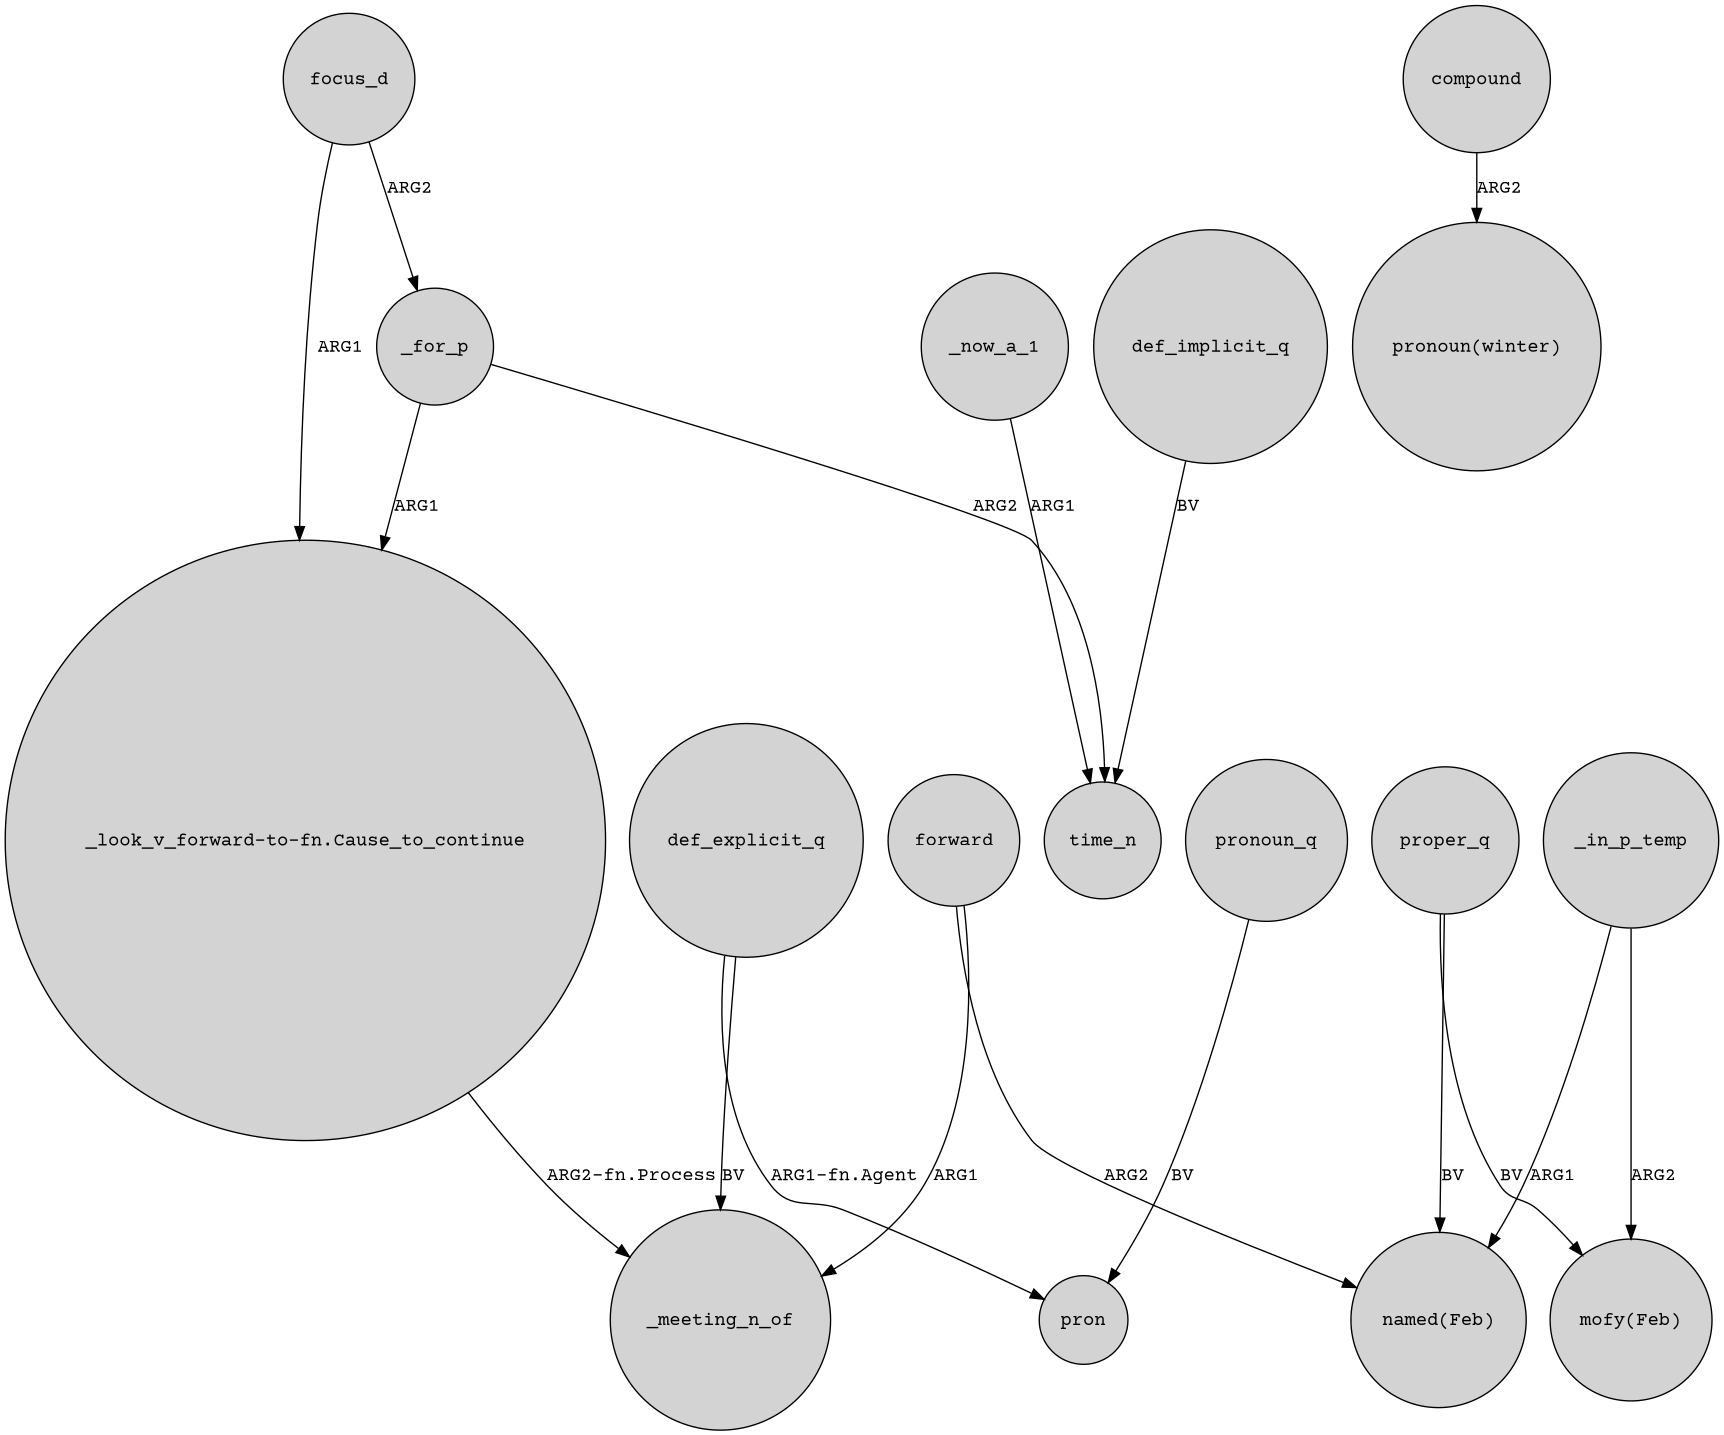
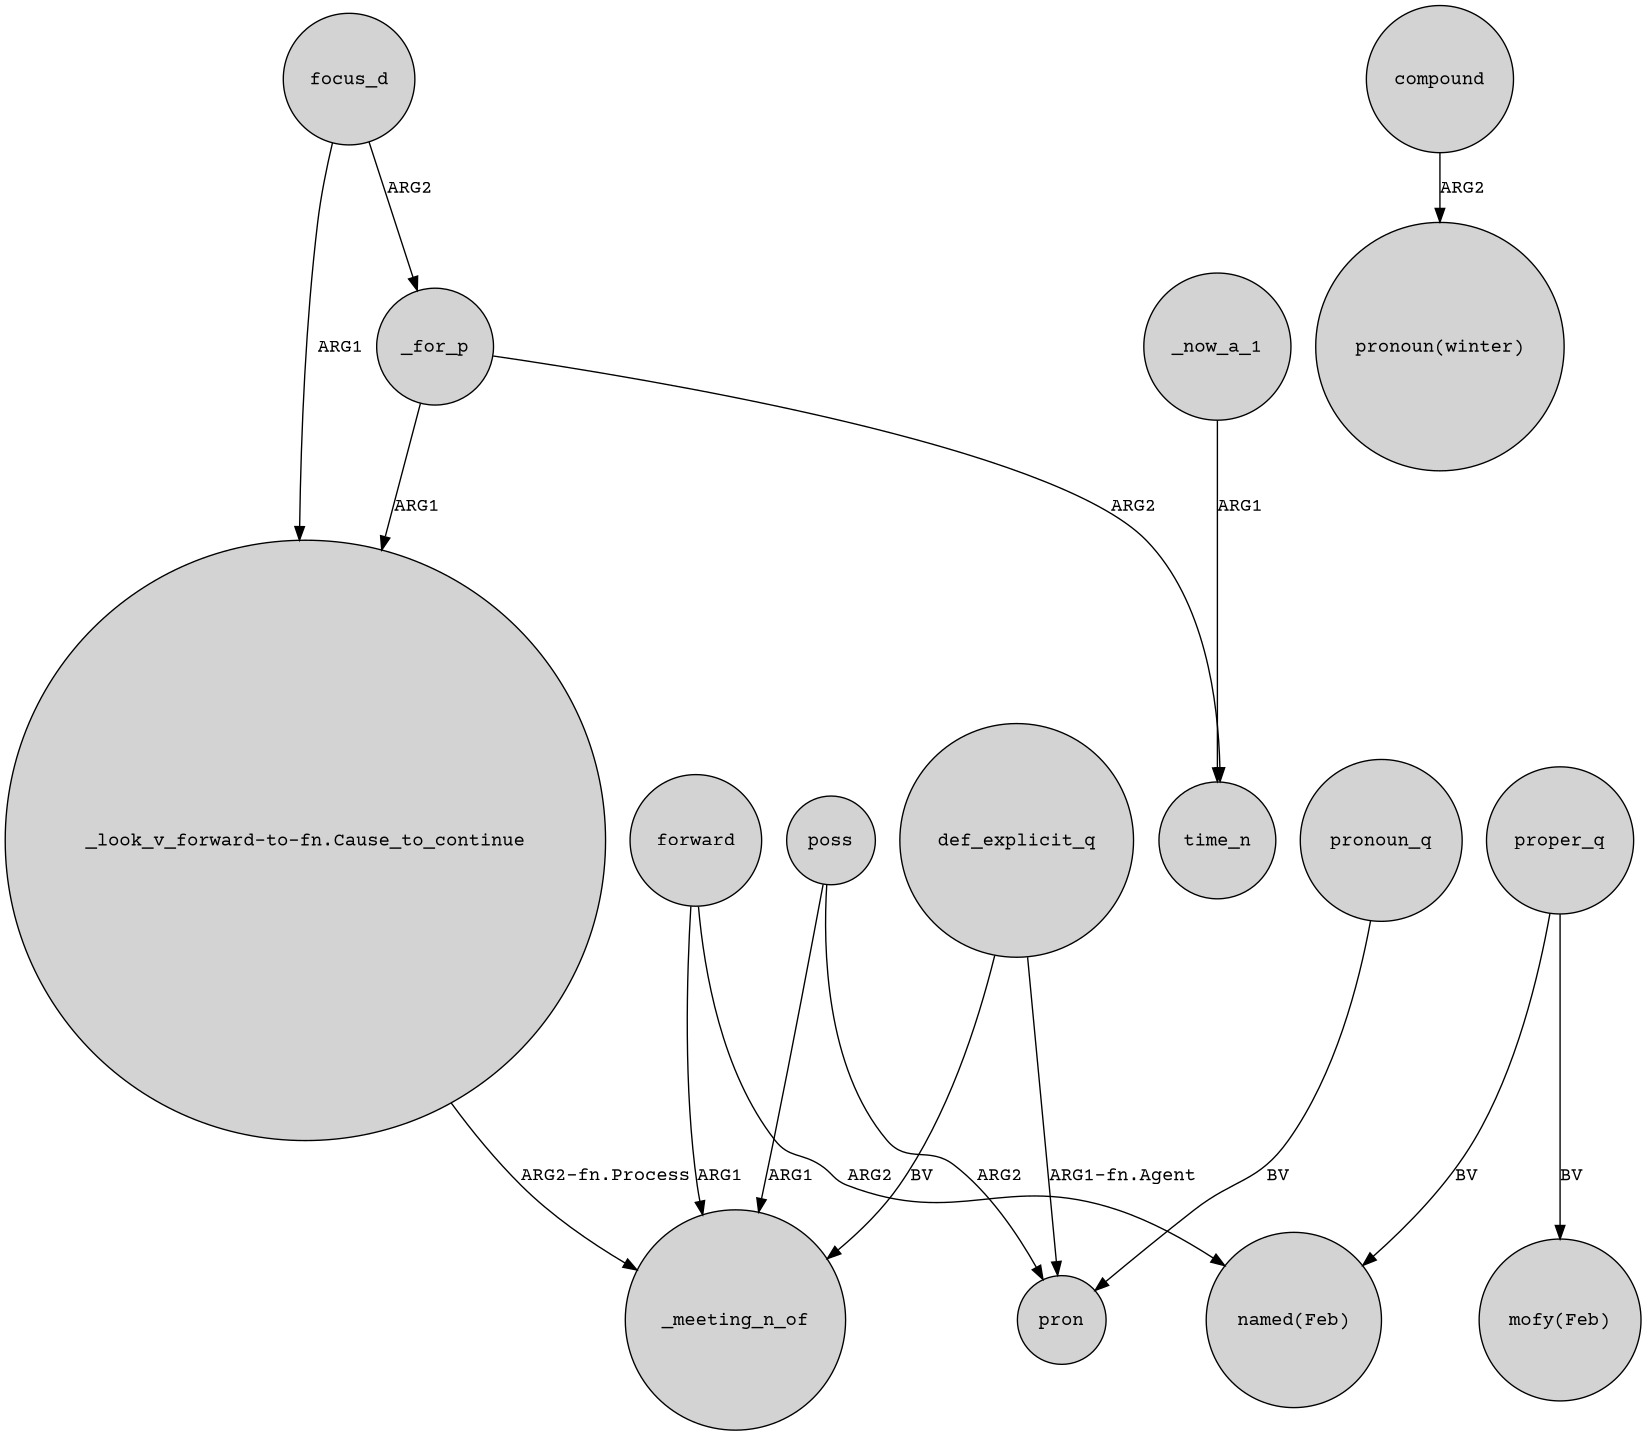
  digraph {
    fontname="Courier Prime"
    node [fontname="Courier Prime" shape=circle style=filled]
    edge [fontname="Courier Prime"]
    def_explicit_q
    _meeting_n_of
    pron
    "_look_v_forward-to-fn.Cause_to_continue"
    n5 [label="pronoun(winter)"]
    n6 [label=forward]
    n7 [label="named(Feb)"]
    proper_q
    "mofy(Feb)"
    focus_d
    _for_p
    time_n
-   _in_p_temp
-   def_implicit_q
+   poss
    _now_a_1
    compound
    pronoun_q
    def_explicit_q -> _meeting_n_of [label=BV]
    def_explicit_q -> pron [label="ARG1-fn.Agent"]
    "_look_v_forward-to-fn.Cause_to_continue" -> _meeting_n_of [label="ARG2-fn.Process"]
    n6 -> _meeting_n_of [label=ARG1]
    n6 -> n7 [label=ARG2]
    proper_q -> n7 [label=BV]
    proper_q -> "mofy(Feb)" [label=BV]
    focus_d -> "_look_v_forward-to-fn.Cause_to_continue" [label=ARG1]
    focus_d -> _for_p [label=ARG2]
    _for_p -> "_look_v_forward-to-fn.Cause_to_continue" [label=ARG1]
    _for_p -> time_n [label=ARG2]
-   _in_p_temp -> n7 [label=ARG1]
-   _in_p_temp -> "mofy(Feb)" [label=ARG2]
-   def_implicit_q -> time_n [label=BV]
+   poss -> _meeting_n_of [label=ARG1]
+   poss -> pron [label=ARG2]
    _now_a_1 -> time_n [label=ARG1]
    compound -> n5 [label=ARG2]
    pronoun_q -> pron [label=BV]
  }
